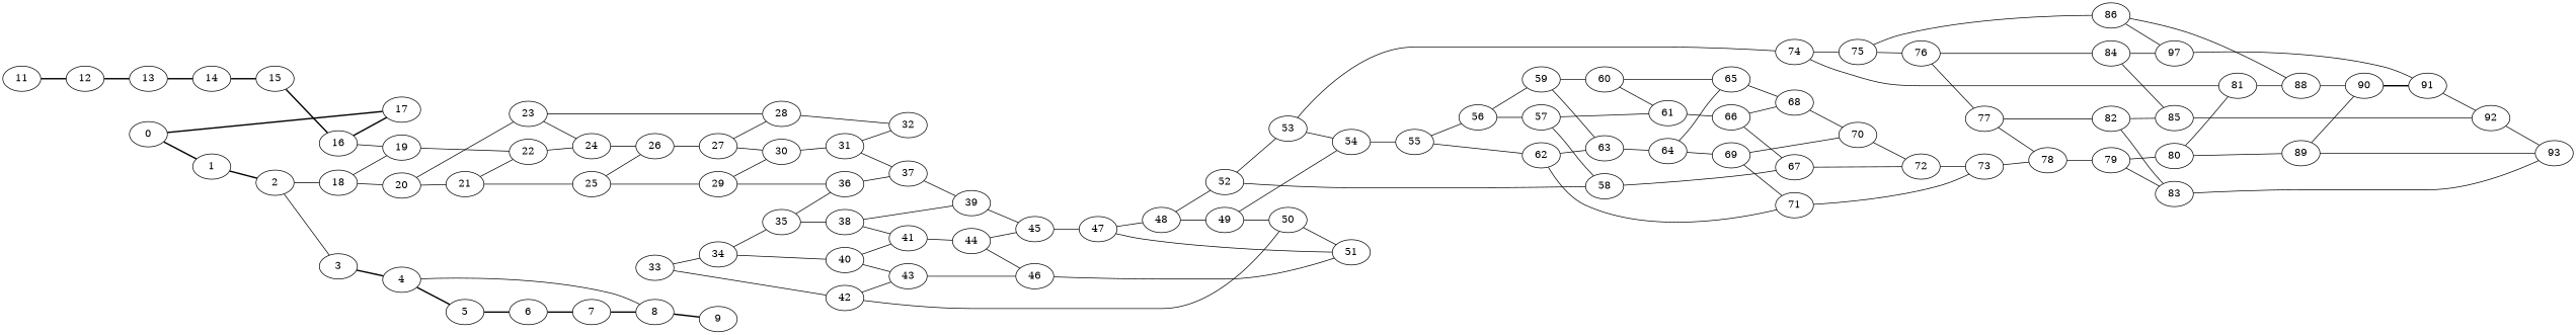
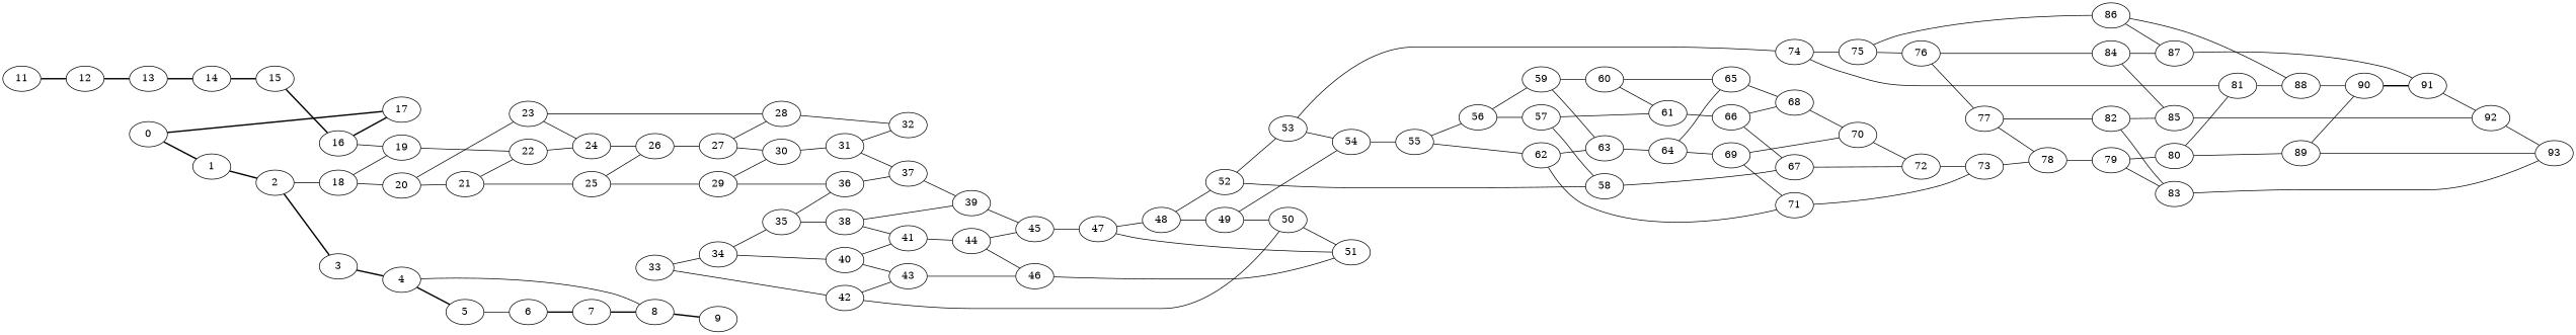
  graph {
    rankdir=LR
    0
    1
    17
    2
    3
    18
    4
    19
    20
    5
    8
    22
    21
    23
    6
    9
    7
    11
    12
    14
    15
    13
    16
    24
    25
    28
    26
    29
    32
    27
    30
    36
    31
    37
    33
    34
    42
    39
    45
    35
    40
    43
    50
    38
    41
    46
    51
    44
    47
    48
    49
    52
    54
    53
    58
    55
    74
    67
    56
    62
    75
    81
    72
    76
    86
    88
    57
    59
    63
    71
    61
    60
    64
    73
    66
    65
    68
    69
    70
    78
    79
    83
    80
    77
    84
-   87 [label=97]
+   87
    90
    82
    85
    91
    92
    93
    89
    0 -- 1 [style=bold]
    0 -- 17 [style=bold]
    1 -- 2 [style=bold]
-   2 -- 3 [style=solid]
+   2 -- 3 [style=bold]
    2 -- 18
    3 -- 4 [style=bold]
    18 -- 19
    18 -- 20
    4 -- 5 [style=bold]
    4 -- 8
    19 -- 22
    20 -- 21
    20 -- 23
-   5 -- 6 [style=bold]
+   5 -- 6 [style=solid]
    8 -- 9 [style=bold]
    22 -- 24
    21 -- 22
    21 -- 25
    23 -- 24
    23 -- 28
    6 -- 7 [style=bold]
    7 -- 8 [style=bold]
    11 -- 12 [style=bold]
    12 -- 13 [style=bold]
    14 -- 15 [style=bold]
    15 -- 16 [style=bold]
    13 -- 14 [style=bold]
    16 -- 17 [style=bold]
    16 -- 19
    24 -- 26
    25 -- 26
    25 -- 29
    28 -- 32
    26 -- 27
    29 -- 30
    29 -- 36
    27 -- 28
    27 -- 30
    30 -- 31
    36 -- 37
    31 -- 32
    31 -- 37
    37 -- 39
    33 -- 34
    33 -- 42
    34 -- 35
    34 -- 40
    42 -- 43
    42 -- 50
    39 -- 45
    45 -- 47
    35 -- 36
    35 -- 38
    40 -- 43
    40 -- 41
    43 -- 46
    50 -- 51
    38 -- 39
    38 -- 41
    41 -- 44
    46 -- 51
    44 -- 45
    44 -- 46
    47 -- 51
    47 -- 48
    48 -- 49
    48 -- 52
    49 -- 50
    49 -- 54
    52 -- 53
    52 -- 58
    54 -- 55
    53 -- 54
    53 -- 74
    58 -- 67
    55 -- 56
    55 -- 62
    74 -- 75
    74 -- 81
    67 -- 72
    56 -- 57
    56 -- 59
    62 -- 63
    62 -- 71
    75 -- 76
    75 -- 86
    81 -- 88
    72 -- 73
    76 -- 77
    76 -- 84
    86 -- 88
    86 -- 87
    88 -- 90
    57 -- 58
    57 -- 61
    59 -- 63
    59 -- 60
    63 -- 64
    71 -- 73
    61 -- 66
    60 -- 61
    60 -- 65
    64 -- 65
    64 -- 69
    73 -- 78
    66 -- 67
    66 -- 68
    65 -- 68
    68 -- 70
    69 -- 71
    69 -- 70
    70 -- 72
    78 -- 79
    79 -- 83
    79 -- 80
    83 -- 93
    80 -- 81
    80 -- 89
    77 -- 78
    77 -- 82
    84 -- 87
    84 -- 85
    87 -- 91
    90 -- 91 [style=bold]
    82 -- 83
    82 -- 85
    85 -- 92
    91 -- 92
    92 -- 93
    89 -- 90
    89 -- 93
  }
